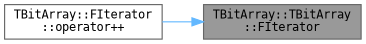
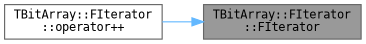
  digraph {
    rankdir=RL
    fontname="DejaVu Sans Mono"
    node [fontname="DejaVu Sans Mono" fontsize=10 shape=box style=filled]
-   n1 [color=gray40 fillcolor=grey60 fontcolor=black height=0.2 label="TBitArray::TBitArray\l::FIterator" width=0.4]
+   n1 [color=gray40 fillcolor=grey60 fontcolor=black height=0.2 label="TBitArray::FIterator\l::FIterator" width=0.4]
    n2 [color=grey40 fillcolor=white height=0.2 label="TBitArray::FIterator\l::operator++" width=0.4]
    n1 -> n2 [color=steelblue1 dir=back fontname="DejaVu Sans Mono" fontsize=10 labelfontname=Helvetica labelfontsize=10 style=solid]
  }
